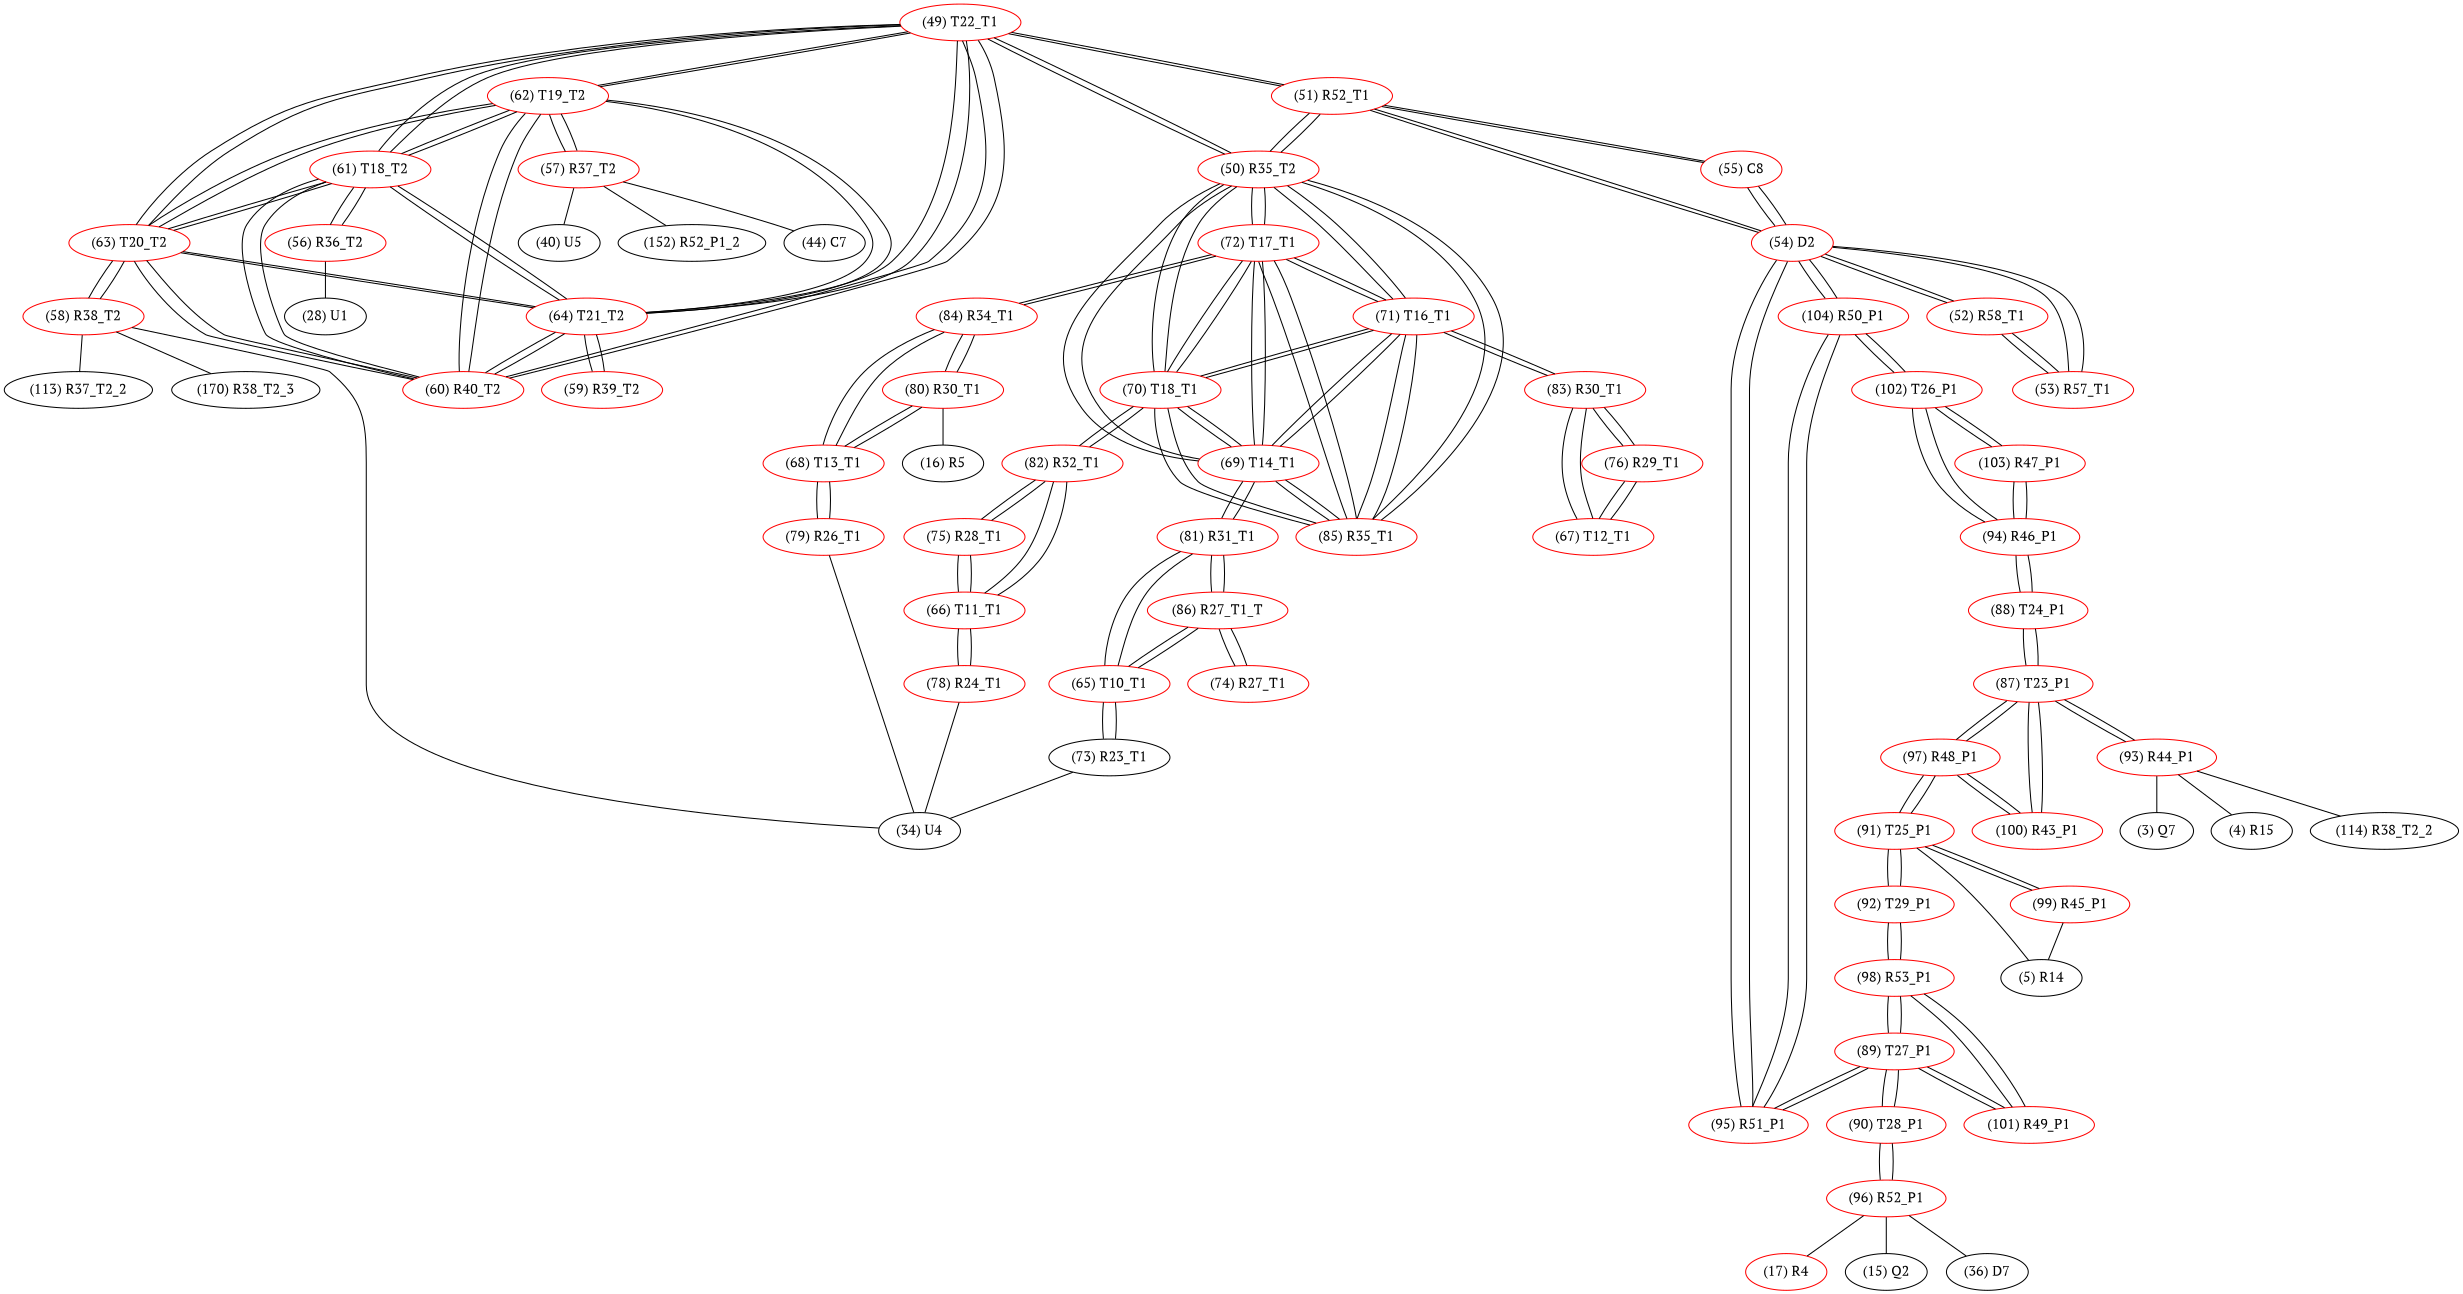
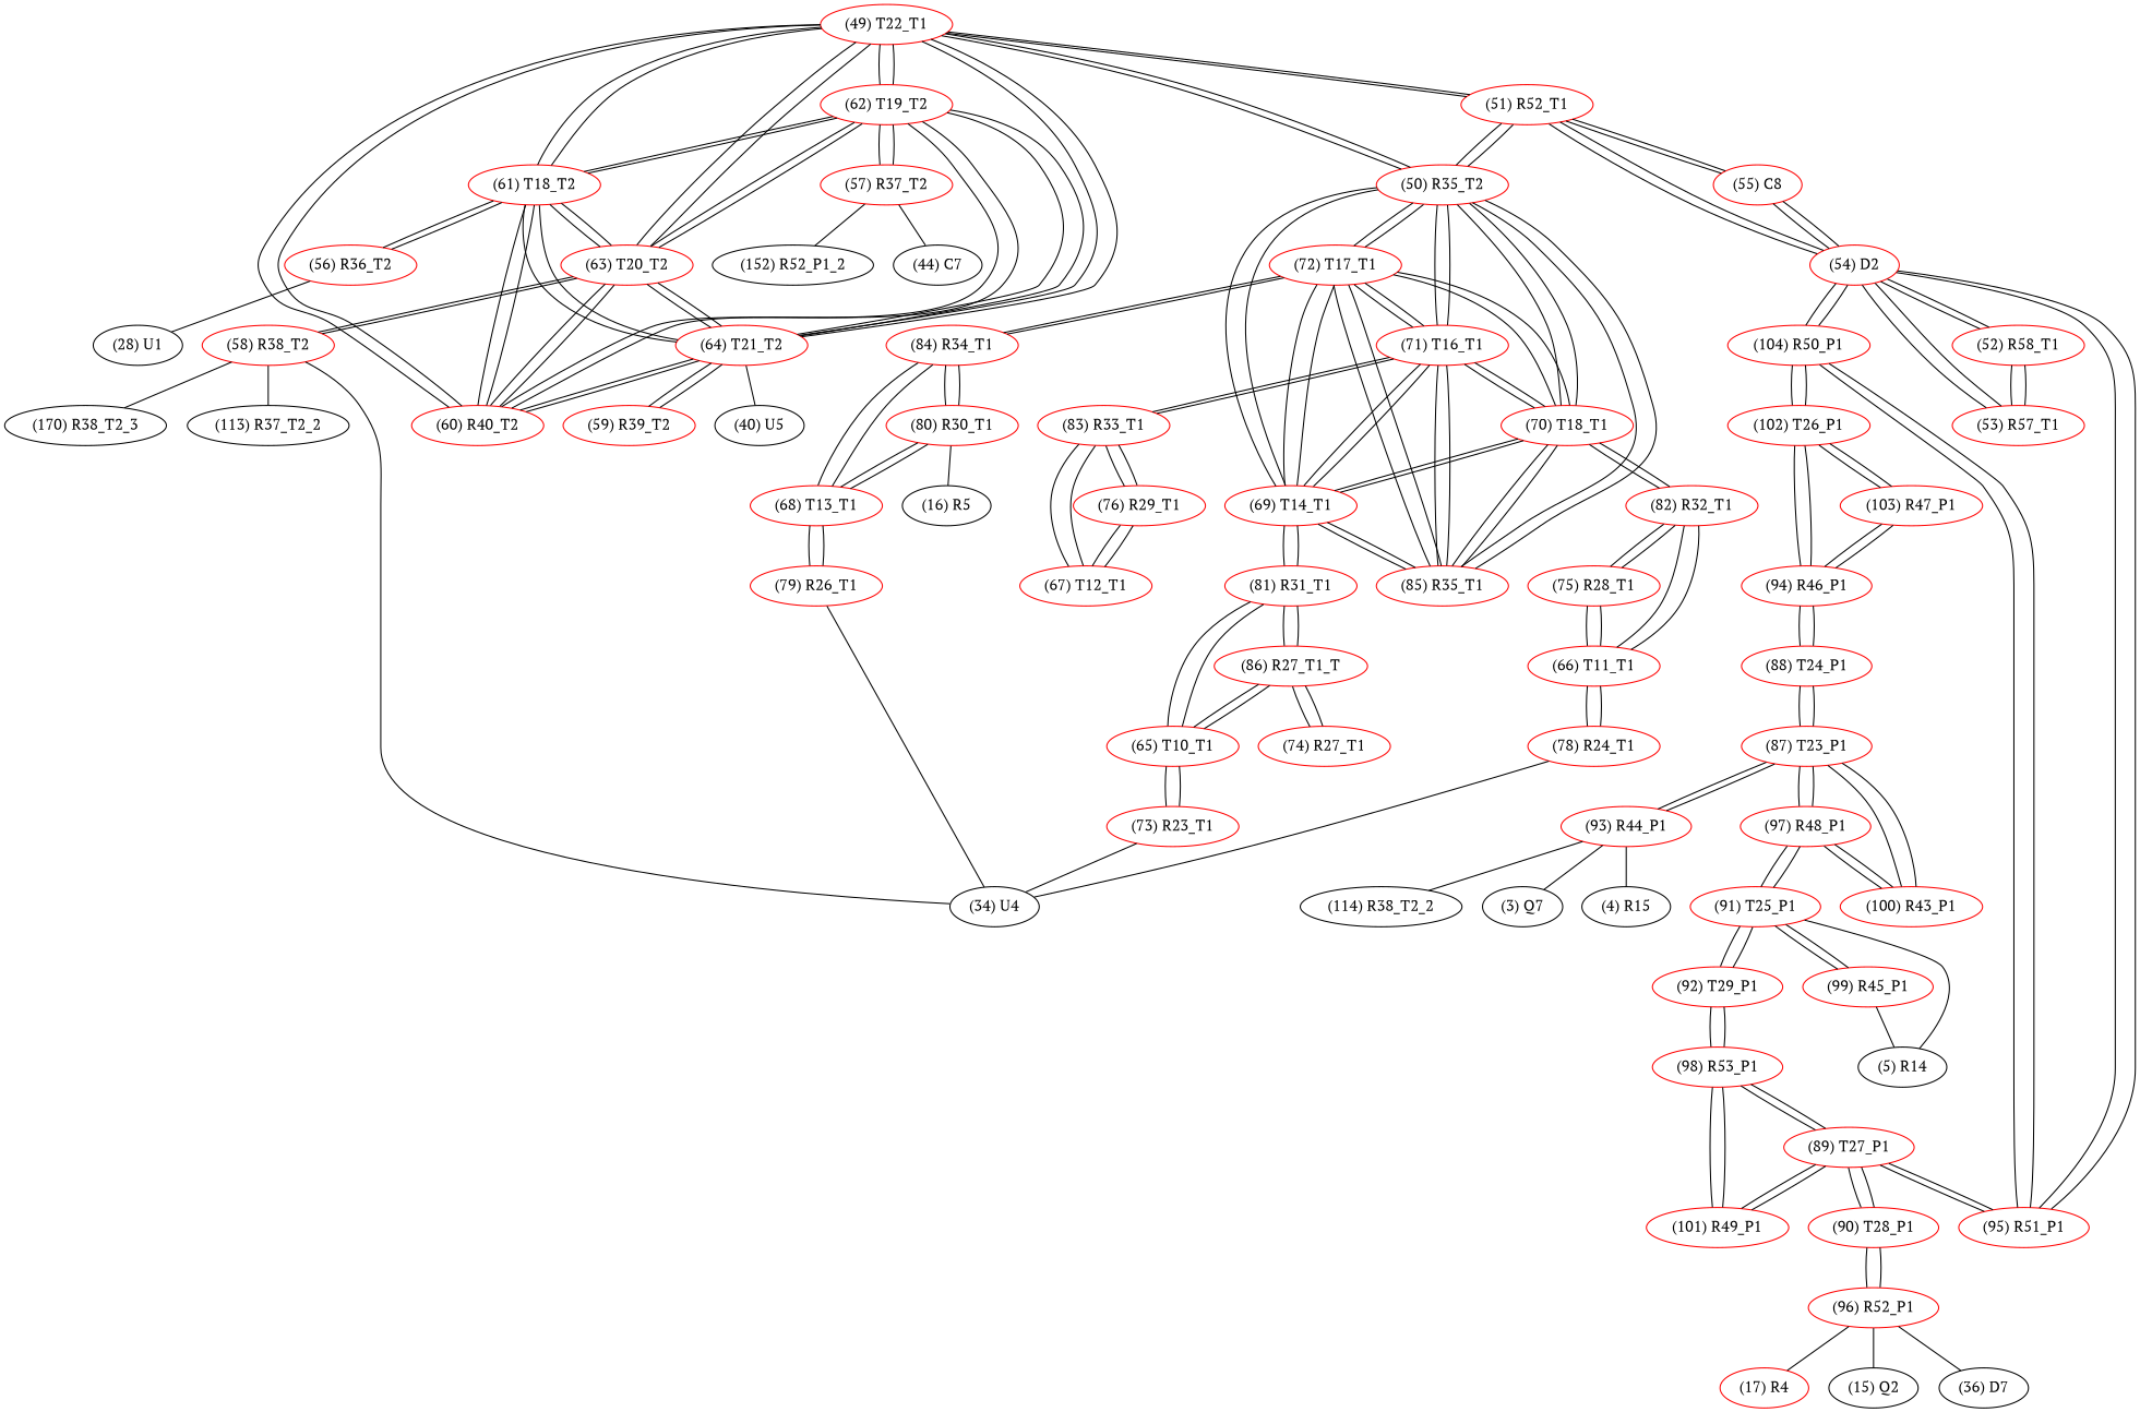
  graph {
    fontname="PT Serif"
    node [color=red fontname="PT Serif"]
    edge [fontname="PT Serif"]
    n1 [label="(49) T22_T1"]
    n2 [label="(62) T19_T2"]
    n3 [label="(61) T18_T2"]
    n4 [label="(60) R40_T2"]
    n5 [label="(64) T21_T2"]
    n6 [label="(63) T20_T2"]
    n7 [label="(51) R52_T1"]
    n8 [label="(50) R35_T2"]
    n9 [label="(57) R37_T2"]
    n10 [label="(56) R36_T2"]
    n11 [label="(59) R39_T2"]
    n12 [label="(58) R38_T2"]
    n13 [label="(54) D2"]
    n14 [label="(55) C8"]
    n15 [label="(71) T16_T1"]
    n16 [label="(70) T18_T1"]
    n17 [label="(85) R35_T1"]
    n18 [label="(69) T14_T1"]
    n19 [label="(72) T17_T1"]
    n20 [label="(44) C7" color=""]
    n21 [label="(40) U5" color=""]
    n22 [label="(152) R52_P1_2" color=""]
    n23 [label="(28) U1" color=""]
    n24 [label="(34) U4" color=""]
    n25 [label="(113) R37_T2_2" color=""]
    n26 [label="(170) R38_T2_3" color=""]
    n27 [label="(52) R58_T1"]
    n28 [label="(53) R57_T1"]
    n29 [label="(95) R51_P1"]
    n30 [label="(104) R50_P1"]
-   n31 [label="(83) R30_T1"]
+   n31 [label="(83) R33_T1"]
    n32 [label="(82) R32_T1"]
    n33 [label="(81) R31_T1"]
    n34 [label="(84) R34_T1"]
    n35 [label="(67) T12_T1"]
    n36 [label="(76) R29_T1"]
    n37 [label="(66) T11_T1"]
    n38 [label="(75) R28_T1"]
    n39 [label="(65) T10_T1"]
    n40 [label="(86) R27_T1_T"]
    n41 [label="(68) T13_T1"]
    n42 [label="(80) R30_T1"]
    n43 [label="(89) T27_P1"]
    n44 [label="(102) T26_P1"]
    n45 [label="(90) T28_P1"]
    n46 [label="(98) R53_P1"]
    n47 [label="(101) R49_P1"]
    n48 [label="(94) R46_P1"]
    n49 [label="(103) R47_P1"]
-   n50 [color=black label="(73) R23_T1"]
+   n50 [label="(73) R23_T1"]
    n51 [label="(74) R27_T1"]
    n52 [label="(78) R24_T1"]
    n53 [label="(79) R26_T1"]
    n54 [label="(16) R5" color=""]
    n55 [label="(87) T23_P1"]
    n56 [label="(97) R48_P1"]
    n57 [label="(100) R43_P1"]
    n58 [label="(88) T24_P1"]
    n59 [label="(93) R44_P1"]
    n60 [label="(91) T25_P1"]
    n61 [label="(3) Q7" color=""]
    n62 [label="(4) R15" color=""]
    n63 [label="(114) R38_T2_2" color=""]
    n64 [label="(92) T29_P1"]
    n65 [label="(99) R45_P1"]
    n66 [label="(5) R14" color=""]
    n67 [label="(96) R52_P1"]
    n68 [label="(17) R4"]
    n69 [label="(15) Q2" color=""]
    n70 [label="(36) D7" color=""]
    n1 -- n2
    n1 -- n3
    n1 -- n4
    n1 -- n5
    n1 -- n6
    n1 -- n7
    n1 -- n8
    n2 -- n1
    n2 -- n3
    n2 -- n4
    n2 -- n5
    n2 -- n6
    n2 -- n9
    n3 -- n1
    n3 -- n2
    n3 -- n4
    n3 -- n5
    n3 -- n6
    n3 -- n10
    n4 -- n1
    n4 -- n2
    n4 -- n3
    n4 -- n5
    n4 -- n6
    n5 -- n1
    n5 -- n2
    n5 -- n3
    n5 -- n4
    n5 -- n6
    n5 -- n11
    n6 -- n1
    n6 -- n2
    n6 -- n3
    n6 -- n4
    n6 -- n5
    n6 -- n12
    n7 -- n1
    n7 -- n8
    n7 -- n13
    n7 -- n14
    n8 -- n1
    n8 -- n7
    n8 -- n15
    n8 -- n16
    n8 -- n17
    n8 -- n18
    n8 -- n19
    n9 -- n2
    n9 -- n20
-   n9 -- n21
+   n5 -- n21
    n9 -- n22
    n10 -- n3
    n10 -- n23
    n11 -- n5
    n12 -- n6
    n12 -- n24
    n12 -- n25
    n12 -- n26
    n13 -- n7
    n13 -- n14
    n13 -- n27
    n13 -- n28
    n13 -- n29
    n13 -- n30
    n14 -- n7
    n14 -- n13
    n15 -- n8
    n15 -- n16
    n15 -- n17
    n15 -- n18
    n15 -- n19
    n15 -- n31
    n16 -- n8
    n16 -- n15
    n16 -- n17
    n16 -- n18
    n16 -- n19
    n16 -- n32
    n17 -- n8
    n17 -- n15
    n17 -- n16
    n17 -- n18
    n17 -- n19
    n18 -- n8
    n18 -- n15
    n18 -- n16
    n18 -- n17
    n18 -- n19
    n18 -- n33
    n19 -- n8
    n19 -- n15
    n19 -- n16
    n19 -- n17
    n19 -- n18
    n19 -- n34
    n27 -- n13
    n27 -- n28
    n28 -- n13
    n28 -- n27
    n29 -- n13
    n29 -- n30
    n29 -- n43
    n30 -- n13
    n30 -- n29
    n30 -- n44
    n31 -- n15
    n31 -- n35
    n31 -- n36
    n32 -- n16
    n32 -- n37
    n32 -- n38
    n33 -- n18
    n33 -- n39
    n33 -- n40
    n34 -- n19
    n34 -- n41
    n34 -- n42
    n35 -- n31
    n35 -- n36
    n36 -- n31
    n36 -- n35
    n37 -- n32
    n37 -- n38
    n37 -- n52
    n38 -- n32
    n38 -- n37
    n39 -- n33
    n39 -- n40
    n39 -- n50
    n40 -- n33
    n40 -- n39
    n40 -- n51
    n41 -- n34
    n41 -- n42
    n41 -- n53
    n42 -- n34
    n42 -- n41
    n42 -- n54
    n43 -- n29
    n43 -- n45
    n43 -- n46
    n43 -- n47
    n44 -- n30
    n44 -- n48
    n44 -- n49
    n45 -- n43
    n45 -- n67
    n46 -- n43
    n46 -- n47
    n46 -- n64
    n47 -- n43
    n47 -- n46
    n48 -- n44
    n48 -- n49
    n48 -- n58
    n49 -- n44
    n49 -- n48
    n50 -- n24
    n50 -- n39
    n51 -- n40
    n52 -- n24
    n52 -- n37
    n53 -- n24
    n53 -- n41
    n55 -- n56
    n55 -- n57
    n55 -- n58
    n55 -- n59
    n56 -- n55
    n56 -- n57
    n56 -- n60
    n57 -- n55
    n57 -- n56
    n58 -- n48
    n58 -- n55
    n59 -- n55
    n59 -- n61
    n59 -- n62
    n59 -- n63
    n60 -- n56
    n60 -- n64
    n60 -- n65
    n60 -- n66
    n64 -- n46
    n64 -- n60
    n65 -- n60
    n65 -- n66
    n67 -- n45
    n67 -- n68
    n67 -- n69
    n67 -- n70
  }
